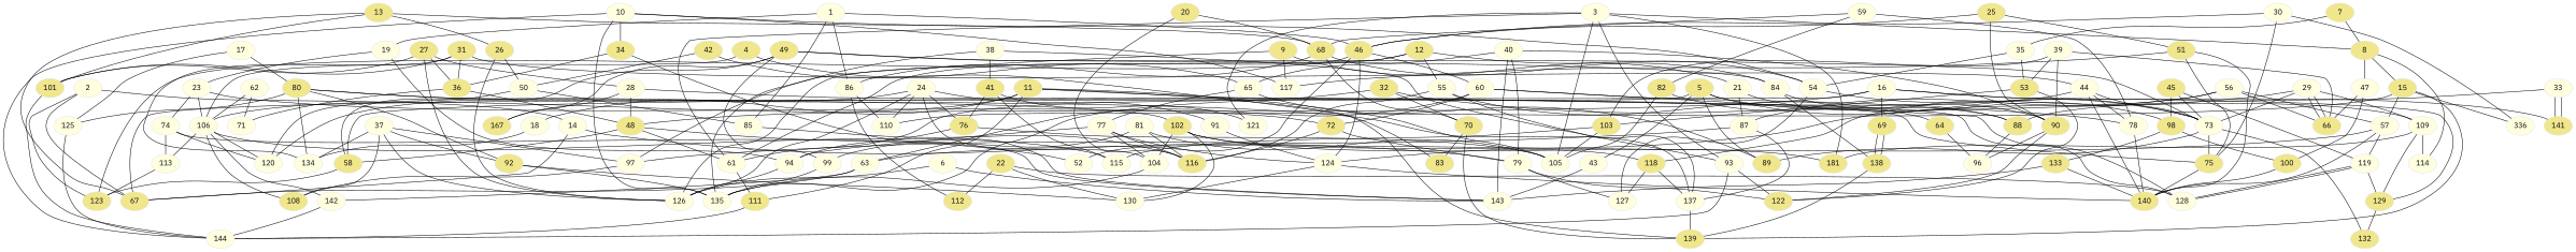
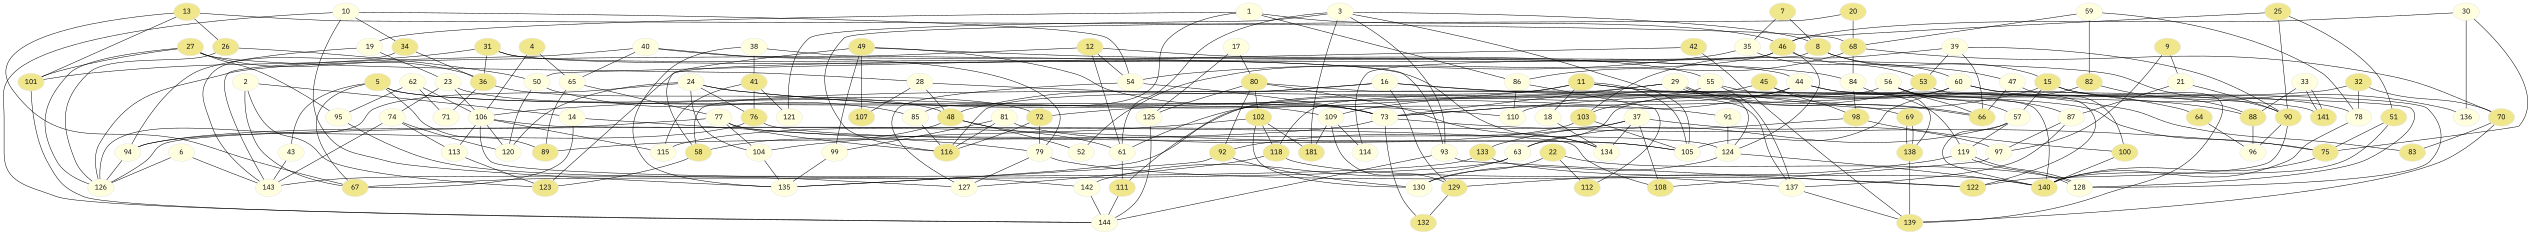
  graph {
    fontname="IBM Plex Sans"
    node [color=gray90 fillcolor=lightyellow fontname="IBM Plex Sans" style=filled]
    edge [fontname="IBM Plex Sans"]
    1
    19
    46 [fillcolor=khaki]
    85
    86
    23
    94
    123 [fillcolor=khaki]
    124
    52
    60
    116 [fillcolor=khaki]
    110
    112 [fillcolor=khaki]
    2
    14
    67 [fillcolor=khaki]
    79
    8 [fillcolor=khaki]
    3
    61
    93
    105
    121
    n25 [fillcolor=khaki label=181]
    15 [fillcolor=khaki]
    47
    114
    111 [fillcolor=khaki]
    144
    122 [fillcolor=khaki]
    4 [fillcolor=khaki]
    65
    106
    89 [fillcolor=khaki]
    77
    120
    108 [fillcolor=khaki]
    115
    142
    113
    5 [fillcolor=khaki]
    43
    73
    109
    143
    75 [fillcolor=khaki]
    132 [fillcolor=khaki]
    129 [fillcolor=khaki]
    6
    126
    7 [fillcolor=khaki]
    35
    54
    53 [fillcolor=khaki]
    57
-   136 [label=336]
+   136
    139 [fillcolor=khaki]
    66 [fillcolor=khaki]
    100 [fillcolor=khaki]
    9 [fillcolor=khaki]
    21
    97
-   117
    87
    90 [fillcolor=khaki]
    10
    34 [fillcolor=khaki]
    135
    36 [fillcolor=khaki]
    127
    11 [fillcolor=khaki]
    18
    83 [fillcolor=khaki]
    128
    134
    12 [fillcolor=khaki]
    55
    64 [fillcolor=khaki]
    137
    13 [fillcolor=khaki]
    26 [fillcolor=khaki]
    68 [fillcolor=khaki]
    101 [fillcolor=khaki]
    50
    70 [fillcolor=khaki]
    84
    140 [fillcolor=khaki]
    119
    63
    48 [fillcolor=khaki]
    16
    58 [fillcolor=khaki]
    141 [fillcolor=khaki]
    69 [fillcolor=khaki]
    80 [fillcolor=khaki]
    17
    125
    92 [fillcolor=khaki]
    102 [fillcolor=khaki]
    72 [fillcolor=khaki]
    74
    20 [fillcolor=khaki]
    96
    22 [fillcolor=khaki]
    130
    24
    76 [fillcolor=khaki]
    91
    104
    25 [fillcolor=khaki]
    51 [fillcolor=khaki]
    41 [fillcolor=khaki]
    27 [fillcolor=khaki]
    28
-   107 [fillcolor=khaki label=167]
+   95
+   107 [fillcolor=khaki]
    71
    29
    30
    31 [fillcolor=khaki]
    44
    78
    32 [fillcolor=khaki]
    33
    88 [fillcolor=khaki]
    103 [fillcolor=khaki]
    37
    38
    39
    40
    42 [fillcolor=khaki]
    45 [fillcolor=khaki]
    98 [fillcolor=khaki]
    133 [fillcolor=khaki]
    49 [fillcolor=khaki]
    99
    138 [fillcolor=khaki]
    56
    118 [fillcolor=khaki]
    59
    82 [fillcolor=khaki]
    62
    81
    1 -- 19
    1 -- 46
    1 -- 85
    1 -- 86
    19 -- 23
    19 -- 94
    46 -- 123
    46 -- 124
    46 -- 52
    46 -- 60
    85 -- 116
    86 -- 110
    86 -- 112
    23 -- 106
    23 -- 72
    23 -- 74
    94 -- 126
    124 -- 140
    124 -- 130
    60 -- 128
    60 -- 63
    60 -- 72
    60 -- 88
    2 -- 123
    2 -- 14
    2 -- 67
    14 -- 67
    14 -- 79
    79 -- 122
    79 -- 127
    8 -- 15
    8 -- 47
    8 -- 114
    3 -- 8
    3 -- 61
    3 -- 93
    3 -- 105
    3 -- 121
    3 -- n25
    61 -- 111
    93 -- 144
    93 -- 122
    15 -- 110
    15 -- 57
    15 -- 136
    15 -- 139
    47 -- 66
    47 -- 100
    111 -- 144
    4 -- 65
    4 -- 106
    65 -- 89
    65 -- 77
    106 -- 120
    106 -- 108
    106 -- 115
    106 -- 142
    106 -- 113
    77 -- 94
    77 -- 124
    77 -- 116
    77 -- 104
    142 -- 144
    113 -- 123
    5 -- 67
    5 -- 89
    5 -- 43
    5 -- 73
    5 -- 109
    43 -- 143
    73 -- 89
    73 -- 75
    73 -- 132
    109 -- n25
    109 -- 114
    109 -- 129
    75 -- 140
    129 -- 132
    6 -- 143
    6 -- 126
    7 -- 8
    7 -- 35
    35 -- 54
    35 -- 53
    54 -- 73
    54 -- 127
    53 -- 122
    53 -- 103
    57 -- 140
    57 -- 119
    57 -- 63
    100 -- 140
    9 -- 21
    9 -- 97
-   9 -- 117
    21 -- 87
    21 -- 90
    97 -- 108
    87 -- 97
    87 -- 137
    90 -- 122
    90 -- 96
    10 -- 144
    10 -- 54
-   10 -- 117
    10 -- 34
    10 -- 135
    34 -- 143
    34 -- 36
    36 -- 48
    36 -- 71
    11 -- 105
    11 -- 111
    11 -- 106
    11 -- 18
    11 -- 83
    11 -- 128
    18 -- 134
    12 -- 61
    12 -- 126
    12 -- 54
    12 -- 55
    55 -- 116
    55 -- 64
    55 -- 137
    64 -- 96
    137 -- 139
    13 -- 67
    13 -- 26
    13 -- 68
    13 -- 101
    26 -- 126
    26 -- 50
    68 -- 86
    68 -- 70
    68 -- 84
    101 -- 144
    50 -- 85
    50 -- 120
    70 -- 139
    70 -- 83
    84 -- 98
    84 -- 138
    119 -- 129
    119 -- 128
    119 -- 128
    63 -- 67
    63 -- 142
    48 -- 52
    48 -- 61
    48 -- 58
    16 -- 129
    16 -- 48
    16 -- 58
    16 -- 141
    16 -- 69
    58 -- 123
    69 -- 138
    69 -- 138
    80 -- 134
    80 -- 137
    80 -- 125
    80 -- 92
    80 -- 102
    17 -- 80
    17 -- 125
    125 -- 144
    92 -- 135
    92 -- 130
    102 -- n25
    102 -- 130
    102 -- 104
    102 -- 118
    72 -- 116
    72 -- 79
    74 -- 120
    74 -- 113
    74 -- 143
    20 -- 116
    20 -- 68
    22 -- 112
    22 -- 128
    22 -- 130
    24 -- 110
    24 -- 120
    24 -- 126
    24 -- 76
    24 -- 91
    24 -- 104
    76 -- 94
    76 -- 105
    91 -- 124
    104 -- 135
    25 -- 46
    25 -- 90
    25 -- 51
    51 -- 75
-   51 -- 117
    51 -- 140
    41 -- 121
    41 -- 115
    41 -- 76
    27 -- 126
    27 -- 36
    27 -- 101
    27 -- 28
+   27 -- 95
    28 -- 75
    28 -- 48
    28 -- 107
+   95 -- 127
    29 -- 124
    29 -- 73
    29 -- 109
    29 -- 66
    29 -- 66
    30 -- 46
    30 -- 75
    30 -- 136
    31 -- 36
    31 -- 134
    31 -- 101
    31 -- 44
    44 -- 73
    44 -- 135
    44 -- 140
    44 -- 78
    78 -- 140
    32 -- 61
    32 -- 70
    32 -- 78
    33 -- 141
    33 -- 141
    33 -- 88
    88 -- 96
    103 -- 105
    103 -- 115
    37 -- 108
    37 -- 126
    37 -- 97
    37 -- 134
    37 -- 92
    38 -- 93
    38 -- 135
    38 -- 41
    39 -- 53
    39 -- 66
    39 -- 90
    39 -- 103
    40 -- 79
    40 -- 65
    40 -- 143
    40 -- 90
    42 -- 139
    42 -- 50
    45 -- 73
    45 -- 119
    45 -- 98
    98 -- 100
    98 -- 133
    133 -- 143
    133 -- 140
    49 -- 73
    49 -- 84
    49 -- 58
    49 -- 107
    49 -- 99
    99 -- 135
    138 -- 139
    56 -- 57
    56 -- 66
    56 -- 87
    56 -- 118
    118 -- 127
    118 -- 137
    59 -- 68
    59 -- 78
    59 -- 82
    82 -- 105
    82 -- 88
    62 -- 106
+   62 -- 95
    62 -- 71
    81 -- 116
    81 -- 105
    81 -- 99
  }
